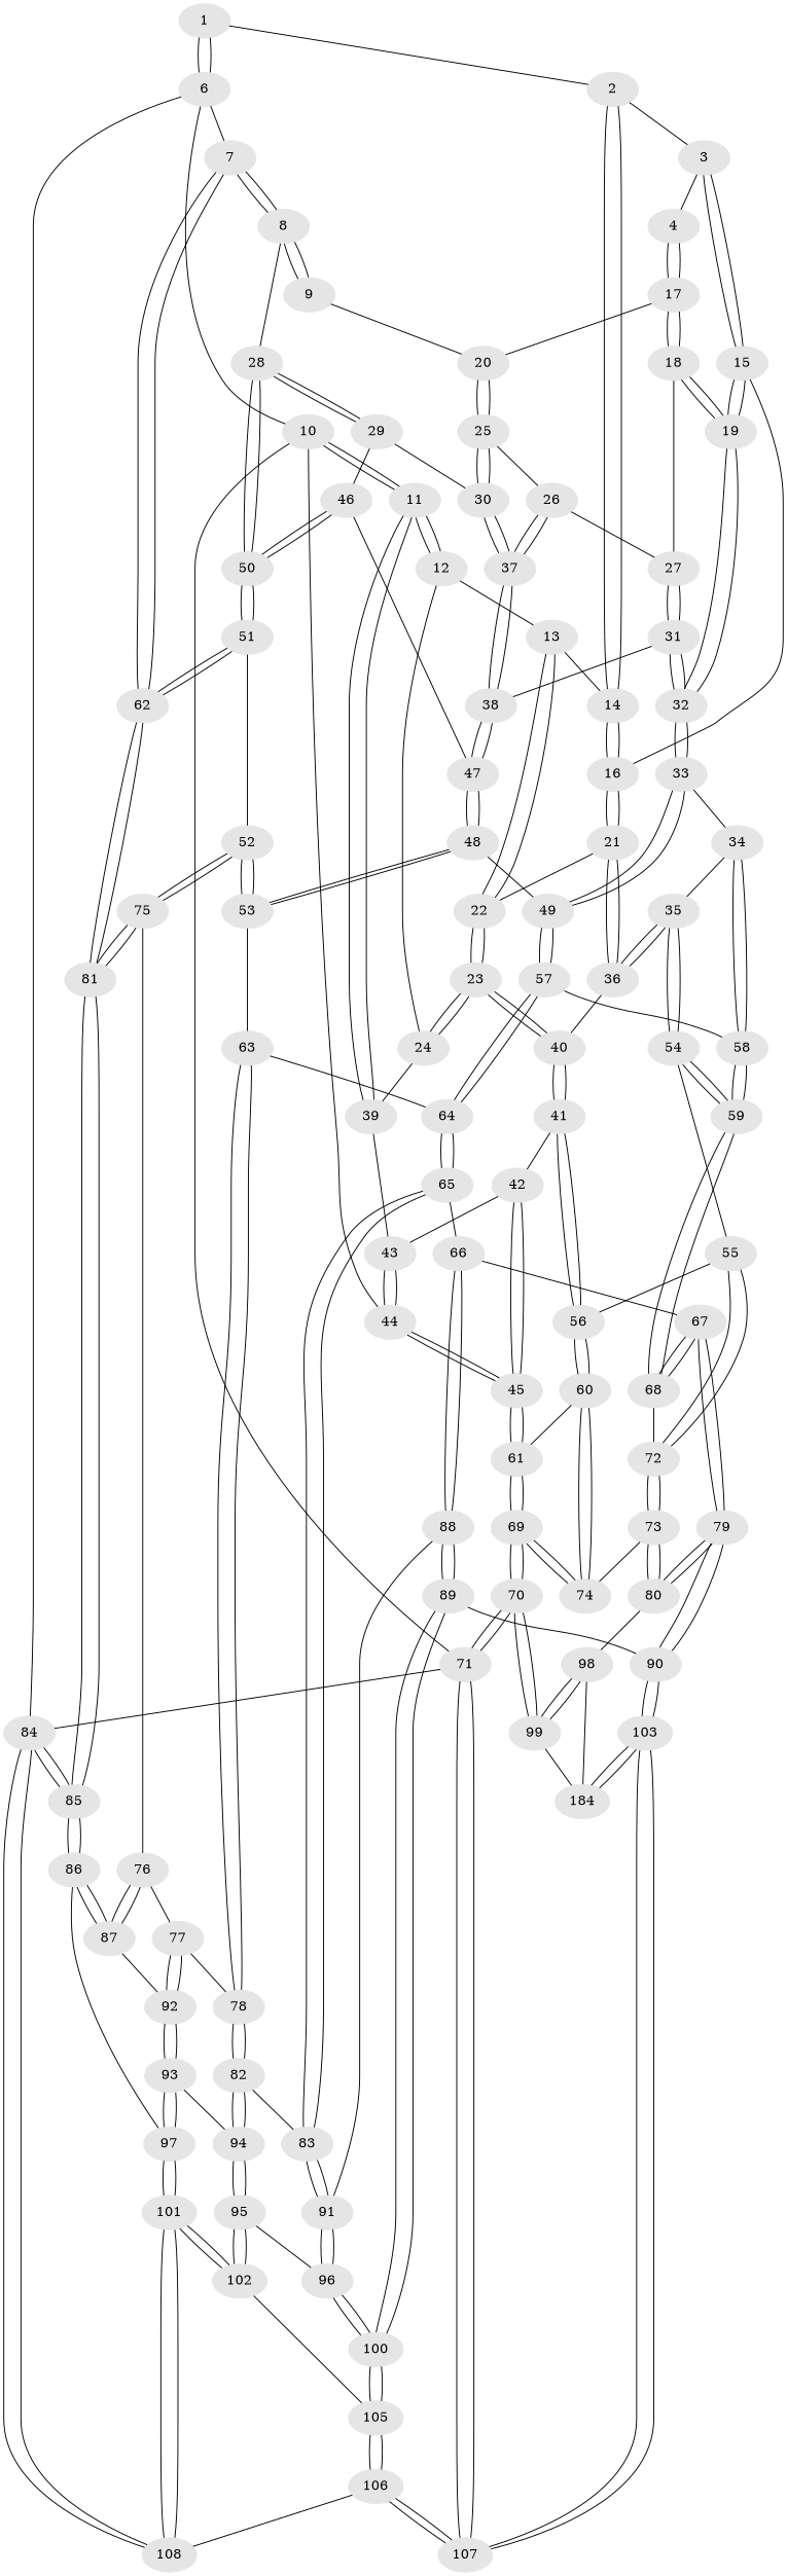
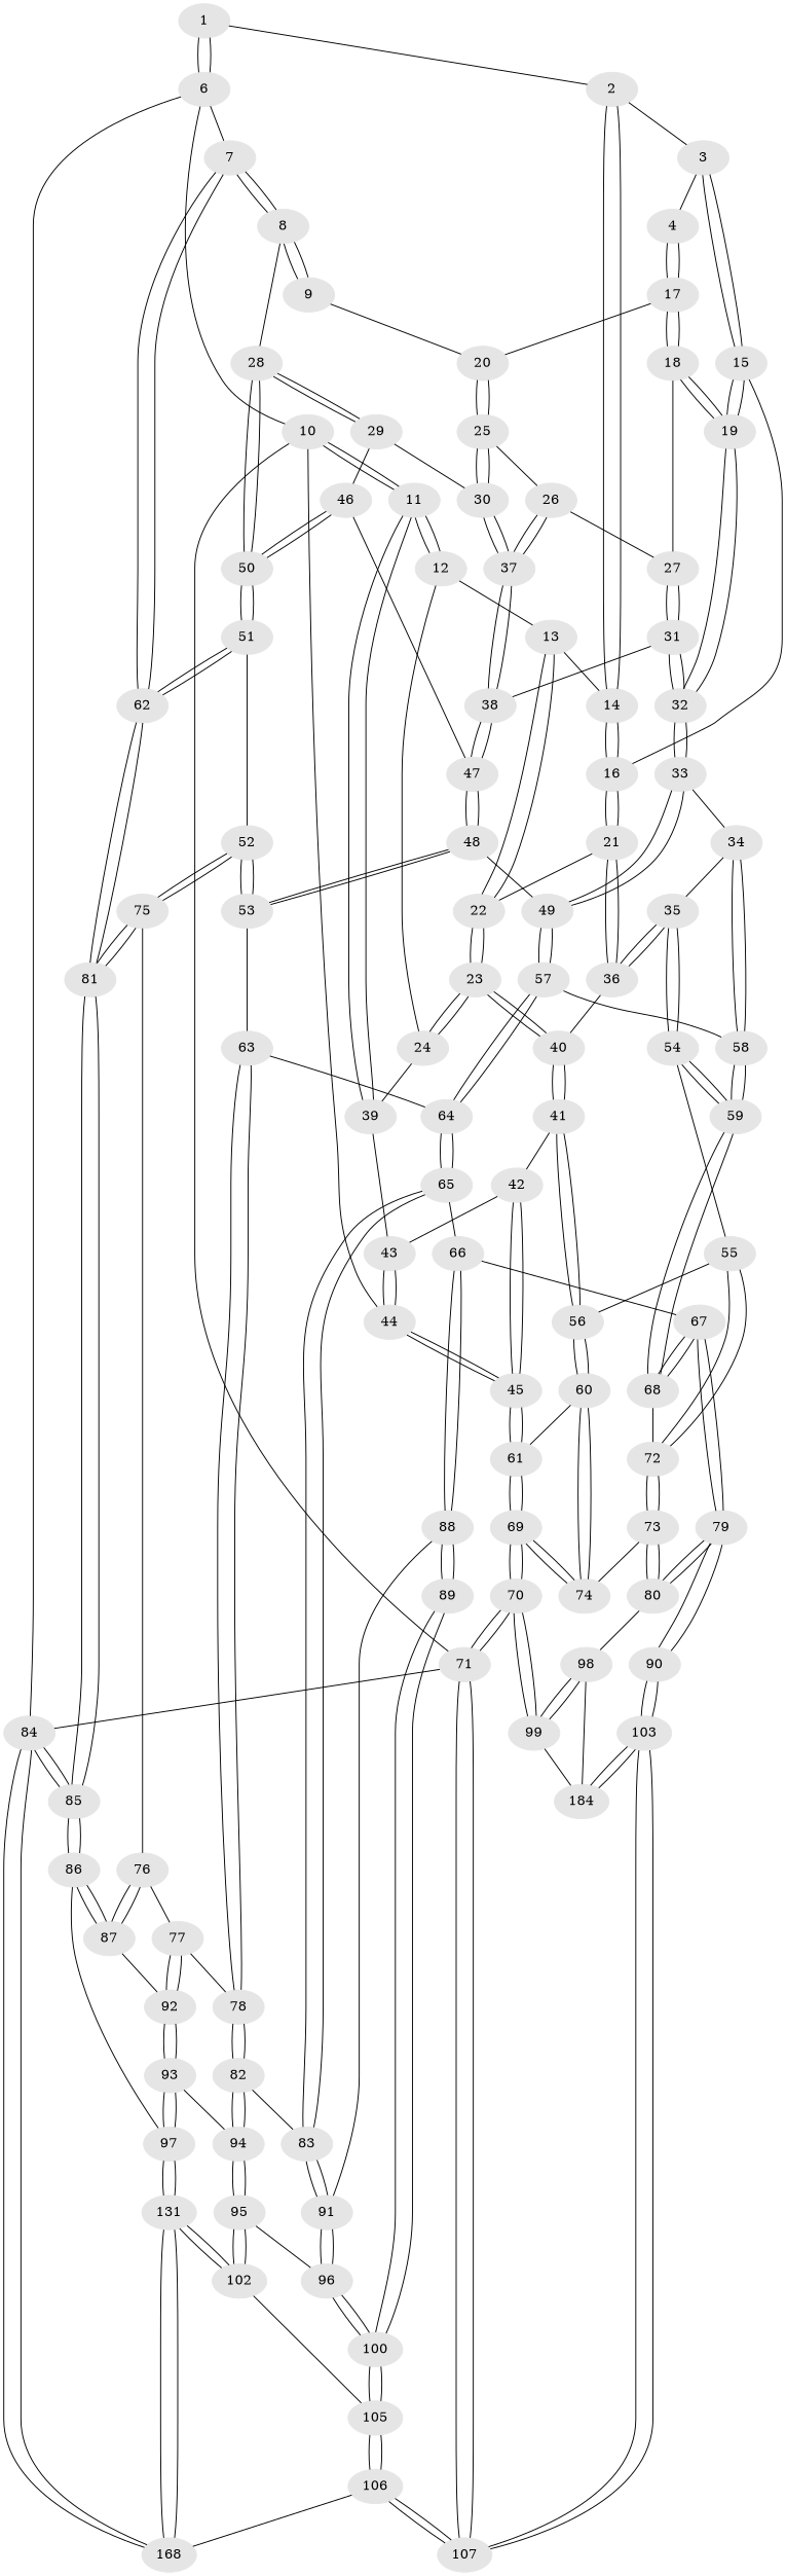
  graph {
    node [color=gray90 style=filled]
    1
    2
    6
    3
    14
    7
    10
    84
    4
    15
    16
    17
    19
    20
    18
    9
    8
    62
    11
    44
    71
    85
-   108
+   108 [label=168]
    28
    81
    29
    50
    25
    12
    39
    45
    107
    13
    24
    43
    22
    23
    21
    32
    36
    27
    31
    33
    26
    30
    40
    41
    37
    38
    46
    51
    47
    34
    49
    35
    58
    57
    54
    59
    55
    48
    42
    56
    60
    61
    69
    53
    63
    64
    52
    75
    76
    78
    72
    68
    73
    74
    65
    70
    82
    66
    83
    67
    88
    91
    79
    89
    80
    90
    99
    n91 [label=184]
    98
    77
    87
    92
    93
    94
    103
    86
    95
    96
    97
-   101
+   101 [label=131]
    100
    105
    102
    106
    1 -- 2
    1 -- 6
    1 -- 6
    2 -- 3
    2 -- 14
    2 -- 14
    6 -- 7
    6 -- 10
    6 -- 84
    3 -- 4
    3 -- 15
    3 -- 15
    14 -- 16
    14 -- 16
    7 -- 8
    7 -- 8
    7 -- 62
    7 -- 62
    10 -- 11
    10 -- 11
    10 -- 44
    10 -- 71
    84 -- 85
    84 -- 85
    84 -- 108
    84 -- 108
    4 -- 17
    4 -- 17
    15 -- 16
    15 -- 19
    15 -- 19
    16 -- 21
    16 -- 21
    17 -- 20
    17 -- 18
    17 -- 18
    19 -- 32
    19 -- 32
    20 -- 25
    20 -- 25
    18 -- 19
    18 -- 19
    18 -- 27
    9 -- 20
    8 -- 9
    8 -- 9
    8 -- 28
    62 -- 81
    62 -- 81
    11 -- 12
    11 -- 12
    11 -- 39
    11 -- 39
    44 -- 45
    44 -- 45
    71 -- 84
    71 -- 107
    71 -- 107
    85 -- 86
    85 -- 86
    28 -- 29
    28 -- 29
    28 -- 50
    28 -- 50
    81 -- 85
    81 -- 85
    29 -- 30
    29 -- 46
    50 -- 51
    50 -- 51
    25 -- 26
    25 -- 30
    25 -- 30
    12 -- 13
    12 -- 24
    39 -- 43
    45 -- 61
    45 -- 61
    13 -- 14
    13 -- 22
    13 -- 22
    24 -- 39
    43 -- 44
    43 -- 44
    22 -- 23
    22 -- 23
    23 -- 24
    23 -- 24
    23 -- 40
    23 -- 40
    21 -- 22
    21 -- 36
    21 -- 36
    32 -- 33
    32 -- 33
    36 -- 40
    27 -- 31
    27 -- 31
    31 -- 32
    31 -- 32
    31 -- 38
    33 -- 34
    33 -- 49
    33 -- 49
    26 -- 27
    26 -- 37
    26 -- 37
    30 -- 37
    30 -- 37
    40 -- 41
    40 -- 41
    41 -- 42
    41 -- 56
    41 -- 56
    37 -- 38
    37 -- 38
    38 -- 47
    38 -- 47
    46 -- 50
    46 -- 50
    46 -- 47
    51 -- 62
    51 -- 62
    51 -- 52
    47 -- 48
    47 -- 48
    34 -- 35
    34 -- 58
    34 -- 58
    49 -- 57
    49 -- 57
    35 -- 36
    35 -- 36
    35 -- 54
    35 -- 54
    58 -- 59
    58 -- 59
    57 -- 58
    57 -- 64
    57 -- 64
    54 -- 59
    54 -- 59
    54 -- 55
    59 -- 68
    59 -- 68
    55 -- 56
    55 -- 72
    55 -- 72
    48 -- 49
    48 -- 53
    48 -- 53
    42 -- 45
    42 -- 45
    42 -- 43
    56 -- 60
    56 -- 60
    60 -- 61
    60 -- 74
    60 -- 74
    61 -- 69
    61 -- 69
    69 -- 74
    69 -- 74
    69 -- 70
    69 -- 70
    53 -- 63
    63 -- 64
    63 -- 78
    63 -- 78
    64 -- 65
    64 -- 65
    52 -- 53
    52 -- 53
    52 -- 75
    52 -- 75
    75 -- 81
    75 -- 81
    75 -- 76
    76 -- 77
    76 -- 87
    76 -- 87
    78 -- 82
    78 -- 82
    72 -- 73
    72 -- 73
    68 -- 72
    73 -- 74
    73 -- 80
    73 -- 80
    65 -- 66
    65 -- 83
    65 -- 83
    70 -- 71
    70 -- 71
    70 -- 99
    70 -- 99
    82 -- 83
    82 -- 94
    82 -- 94
    66 -- 67
    66 -- 88
    66 -- 88
    83 -- 91
    83 -- 91
    67 -- 68
    67 -- 68
    67 -- 79
    67 -- 79
    88 -- 91
    88 -- 89
    88 -- 89
    91 -- 96
    91 -- 96
    79 -- 80
    79 -- 80
    79 -- 90
    79 -- 90
-   89 -- 90
    89 -- 100
    89 -- 100
    80 -- 98
    90 -- 103
    90 -- 103
    99 -- n91
    98 -- 99
    98 -- 99
    98 -- n91
    77 -- 78
    77 -- 92
    77 -- 92
    87 -- 92
    92 -- 93
    92 -- 93
    93 -- 94
    93 -- 97
    93 -- 97
    94 -- 95
    94 -- 95
    103 -- 107
    103 -- 107
    103 -- n91
    103 -- n91
    86 -- 87
    86 -- 87
    86 -- 97
    95 -- 96
    95 -- 102
    95 -- 102
    96 -- 100
    96 -- 100
    97 -- 101
    97 -- 101
    101 -- 108
    101 -- 108
    101 -- 102
    101 -- 102
    100 -- 105
    100 -- 105
    105 -- 106
    105 -- 106
    102 -- 105
    106 -- 108
    106 -- 107
    106 -- 107
  }
